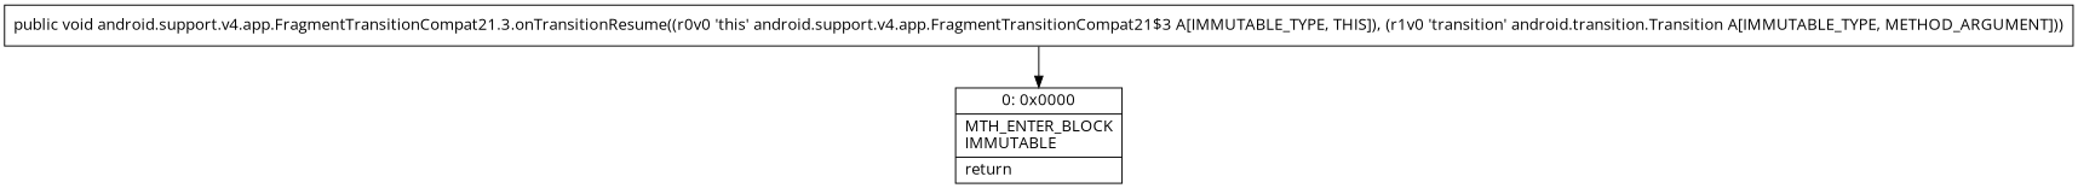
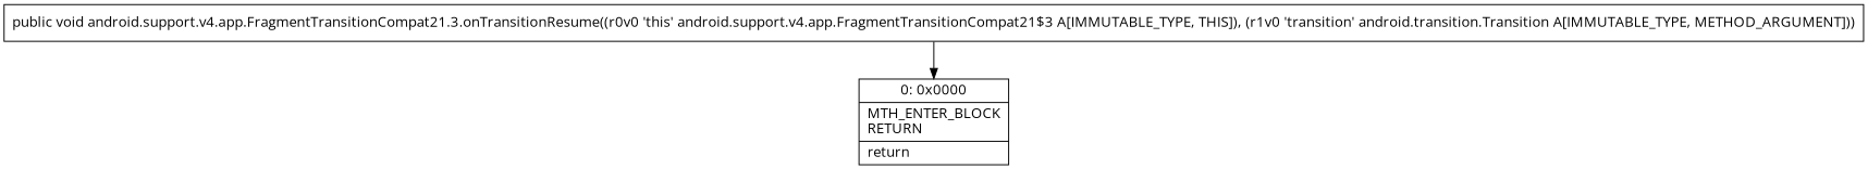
  digraph {
    fontname="Open Sans"
    node [shape=record fontname="Open Sans"]
-   n1 [label="{0\:\ 0x0000|MTH_ENTER_BLOCK\lIMMUTABLE\l|return\l}"]
+   n1 [label="{0\:\ 0x0000|MTH_ENTER_BLOCK\lRETURN\l|return\l}"]
    n2 [label="{public void android.support.v4.app.FragmentTransitionCompat21.3.onTransitionResume((r0v0 'this' android.support.v4.app.FragmentTransitionCompat21$3 A[IMMUTABLE_TYPE, THIS]), (r1v0 'transition' android.transition.Transition A[IMMUTABLE_TYPE, METHOD_ARGUMENT])) }"]
    n2 -> n1 [fontname="Open Sans"]
  }
